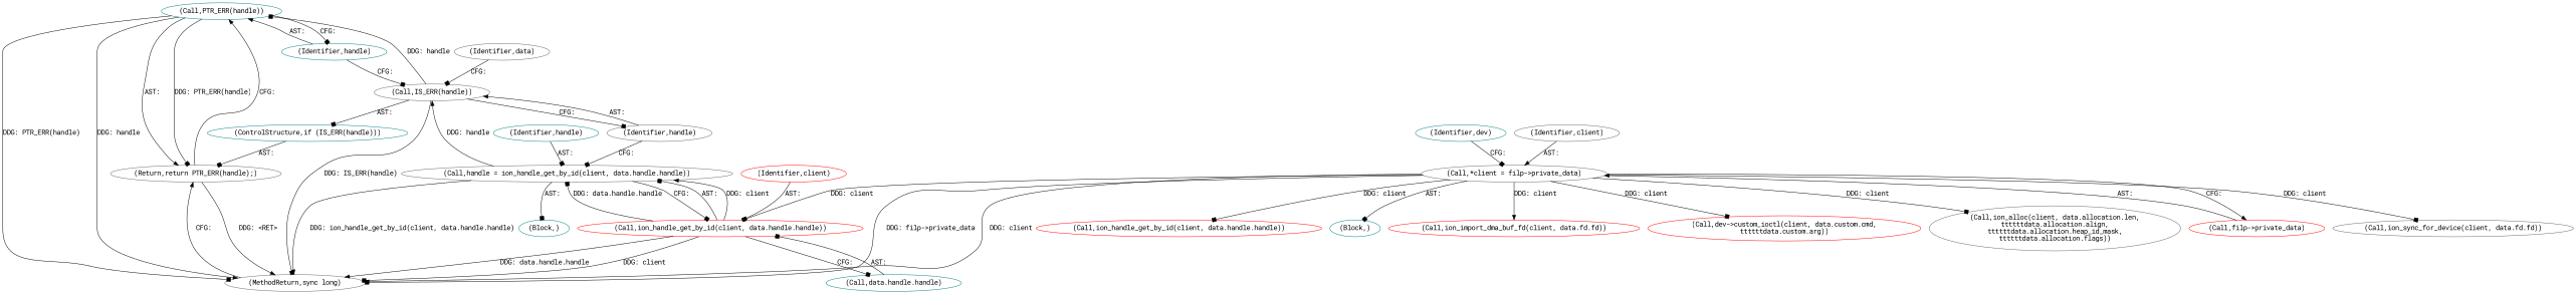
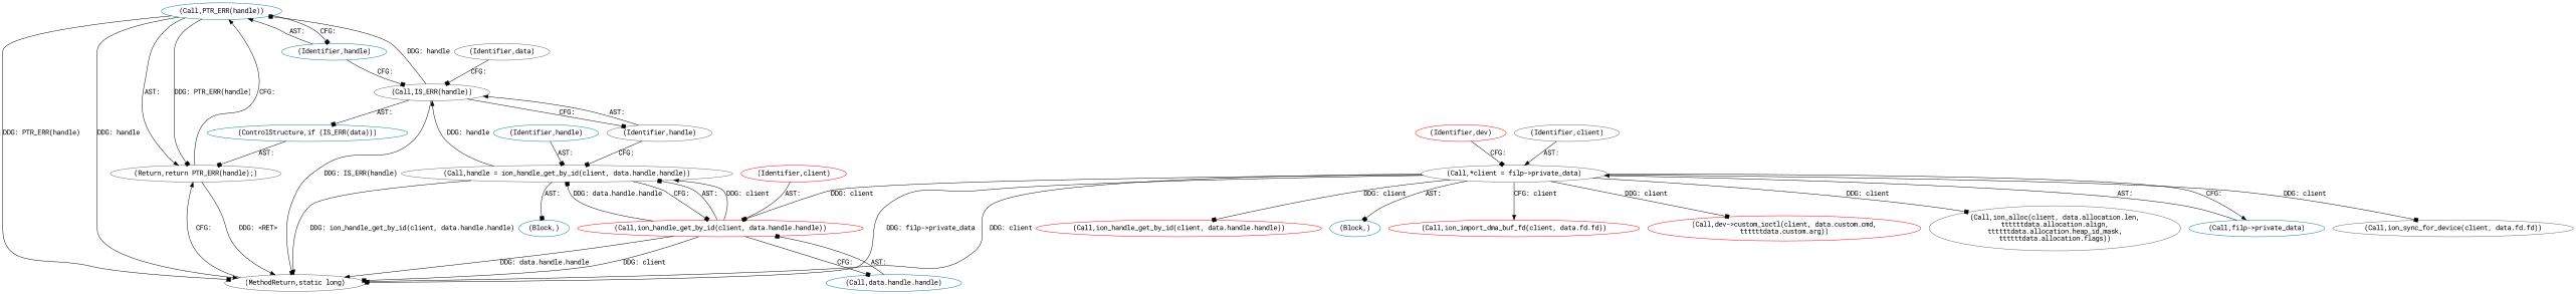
  digraph {
    fontname="Roboto Mono"
    node [color=gray40 fontname="Roboto Mono"]
    edge [arrowhead=box fontname="Roboto Mono"]
    n1 [color=teal label="(Call,PTR_ERR(handle))"]
    n2 [label="(Return,return PTR_ERR(handle);)"]
-   n3 [label="(MethodReturn,sync long)"]
+   n3 [label="(MethodReturn,static long)"]
    n4 [color=teal label="(Identifier,handle)"]
    n5 [label="(Call,IS_ERR(handle))"]
    n6 [label="(Identifier,handle)"]
-   n7 [color=teal label="(ControlStructure,if (IS_ERR(handle)))"]
+   n7 [color=teal label="(ControlStructure,if (IS_ERR(data)))"]
    n8 [label="(Call,handle = ion_handle_get_by_id(client, data.handle.handle))"]
    n9 [color=red label="(Call,ion_handle_get_by_id(client, data.handle.handle))"]
    n10 [color=teal label="(Block,)"]
    n11 [color=teal label="(Call,data.handle.handle)"]
    n12 [label="(Call,*client = filp->private_data)"]
    n13 [color=red label="(Call,ion_handle_get_by_id(client, data.handle.handle))"]
    n14 [color=teal label="(Block,)"]
    n15 [color=red label="(Call,ion_import_dma_buf_fd(client, data.fd.fd))"]
    n16 [color=red label="(Call,dev->custom_ioctl(client, data.custom.cmd,\n\t\t\t\t\t\tdata.custom.arg))"]
    n17 [label="(Call,ion_alloc(client, data.allocation.len,\n\t\t\t\t\t\tdata.allocation.align,\n\t\t\t\t\t\tdata.allocation.heap_id_mask,\n\t\t\t\t\t\tdata.allocation.flags))"]
-   n18 [color=red label="(Call,filp->private_data)"]
+   n18 [color=teal label="(Call,filp->private_data)"]
    n19 [label="(Call,ion_sync_for_device(client, data.fd.fd))"]
-   n20 [color=teal label="(Identifier,dev)"]
+   n20 [color=red label="(Identifier,dev)"]
    n21 [label="(Identifier,data)"]
    n22 [color=red label="(Identifier,client)"]
    n23 [label="(Identifier,client)"]
    n24 [color=teal label="(Identifier,handle)"]
    n1 -> n2 [arrowhead=normal label="AST: "]
    n1 -> n2 [label="DDG: PTR_ERR(handle)"]
    n1 -> n3 [label="DDG: PTR_ERR(handle)"]
    n1 -> n3 [arrowhead=normal label="DDG: handle"]
    n1 -> n4 [label="CFG: "]
    n2 -> n1 [arrowhead=normal label="CFG: "]
    n2 -> n3 [arrowhead=normal label="DDG: <RET>"]
    n3 -> n2 [arrowhead=normal label="CFG: "]
    n4 -> n1 [arrowhead=normal label="AST: "]
    n4 -> n5 [label="CFG: "]
    n5 -> n1 [label="DDG: handle"]
    n5 -> n3 [label="DDG: IS_ERR(handle)"]
    n5 -> n6 [label="CFG: "]
    n5 -> n7 [label="AST: "]
    n6 -> n5 [arrowhead=normal label="AST: "]
    n6 -> n8 [label="CFG: "]
    n7 -> n2 [label="AST: "]
    n8 -> n3 [arrowhead=normal label="DDG: ion_handle_get_by_id(client, data.handle.handle)"]
    n8 -> n5 [arrowhead=normal label="DDG: handle"]
    n8 -> n9 [label="CFG: "]
    n8 -> n10 [label="AST: "]
    n9 -> n3 [arrowhead=normal label="DDG: data.handle.handle"]
    n9 -> n3 [label="DDG: client"]
    n9 -> n8 [label="AST: "]
    n9 -> n8 [arrowhead=normal label="DDG: client"]
    n9 -> n8 [label="DDG: data.handle.handle"]
    n9 -> n11 [label="CFG: "]
    n11 -> n9 [label="AST: "]
    n12 -> n3 [label="DDG: filp->private_data"]
    n12 -> n3 [arrowhead=normal label="DDG: client"]
    n12 -> n9 [label="DDG: client"]
    n12 -> n13 [label="DDG: client"]
    n12 -> n14 [label="AST: "]
-   n12 -> n15 [arrowhead=normal label="DDG: client"]
+   n12 -> n15 [arrowhead=normal label="CFG: client"]
    n12 -> n16 [label="DDG: client"]
    n12 -> n17 [label="DDG: client"]
    n12 -> n18 [arrowhead=normal label="CFG: "]
    n12 -> n19 [label="DDG: client"]
    n18 -> n12 [arrowhead=normal label="AST: "]
    n20 -> n12 [label="CFG: "]
    n21 -> n5 [label="CFG: "]
    n22 -> n9 [arrowhead=normal label="AST: "]
    n23 -> n12 [arrowhead=normal label="AST: "]
    n24 -> n8 [label="AST: "]
  }
